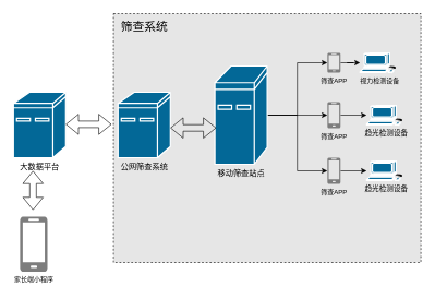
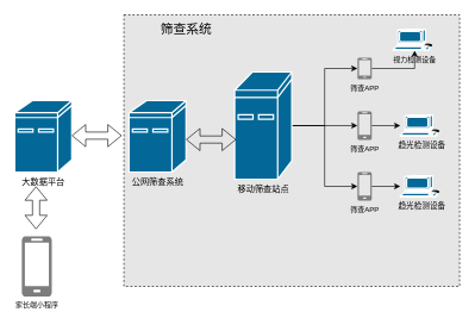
  <mxCell id="0" />
  <mxCell id="1" parent="0" />
  <mxCell id="2" value="" style="rounded=0;whiteSpace=wrap;html=1;dashed=1;fillColor=#E6E6E6;fontSize=15;" vertex="1" parent="1"><mxGeometry x="173" y="20" width="470" height="380" as="geometry" /></mxCell>
  <mxCell id="3" style="edgeStyle=orthogonalEdgeStyle;rounded=0;orthogonalLoop=1;jettySize=auto;html=1;exitX=1;exitY=0.5;exitDx=0;exitDy=0;exitPerimeter=0;entryX=0;entryY=0.5;entryDx=0;entryDy=0;entryPerimeter=0;endSize=6;fontSize=10;" edge="1" parent="1" source="6" target="8"><mxGeometry relative="1" as="geometry" /></mxCell>
  <mxCell id="4" style="edgeStyle=orthogonalEdgeStyle;rounded=0;orthogonalLoop=1;jettySize=auto;html=1;exitX=1;exitY=0.5;exitDx=0;exitDy=0;exitPerimeter=0;entryX=0;entryY=0.5;entryDx=0;entryDy=0;entryPerimeter=0;endSize=6;fontSize=10;" edge="1" parent="1" source="6" target="11"><mxGeometry relative="1" as="geometry" /></mxCell>
  <mxCell id="5" style="edgeStyle=orthogonalEdgeStyle;rounded=0;orthogonalLoop=1;jettySize=auto;html=1;exitX=1;exitY=0.5;exitDx=0;exitDy=0;exitPerimeter=0;entryX=0;entryY=0.5;entryDx=0;entryDy=0;entryPerimeter=0;endSize=6;fontSize=10;" edge="1" parent="1" source="6" target="14"><mxGeometry relative="1" as="geometry" /></mxCell>
  <mxCell id="6" value="移动筛查站点" style="shape=mxgraph.cisco.computers_and_peripherals.ibm_mini_as400;html=1;pointerEvents=1;dashed=0;fillColor=#036897;strokeColor=#ffffff;strokeWidth=2;verticalLabelPosition=bottom;verticalAlign=top;align=center;outlineConnect=0;" vertex="1" parent="1"><mxGeometry x="328" y="100" width="80" height="150" as="geometry" /></mxCell>
  <mxCell id="7" style="edgeStyle=orthogonalEdgeStyle;rounded=0;orthogonalLoop=1;jettySize=auto;html=1;exitX=1;exitY=0.5;exitDx=0;exitDy=0;exitPerimeter=0;endSize=6;fontSize=10;" edge="1" parent="1" source="8" target="9"><mxGeometry relative="1" as="geometry" /></mxCell>
  <mxCell id="8" value="&lt;font style=&quot;font-size: 10px;&quot;&gt;筛查APP&lt;/font&gt;" style="pointerEvents=1;shadow=0;dashed=0;html=1;strokeColor=none;labelPosition=center;verticalLabelPosition=bottom;verticalAlign=top;align=center;shape=mxgraph.azure.mobile;fillColor=#7D7D7D;fontSize=10;" vertex="1" parent="1"><mxGeometry x="500" y="80" width="20" height="30" as="geometry" /></mxCell>
- <mxCell id="9" value="视力检测设备" style="shape=mxgraph.cisco.computers_and_peripherals.workstation;html=1;pointerEvents=1;dashed=0;fillColor=#036897;strokeColor=#ffffff;strokeWidth=2;verticalLabelPosition=bottom;verticalAlign=top;align=center;outlineConnect=0;fontSize=10;" vertex="1" parent="1"><mxGeometry x="550" y="80" width="60" height="30" as="geometry" /></mxCell>
+ <mxCell id="9" value="视力检测设备" style="shape=mxgraph.cisco.computers_and_peripherals.workstation;html=1;pointerEvents=1;dashed=0;fillColor=#036897;strokeColor=#ffffff;strokeWidth=2;verticalLabelPosition=bottom;verticalAlign=top;align=center;outlineConnect=0;fontSize=10;" vertex="1" parent="1"><mxGeometry x="550" y="40" width="60" height="30" as="geometry" /></mxCell>
  <mxCell id="10" style="edgeStyle=orthogonalEdgeStyle;rounded=0;orthogonalLoop=1;jettySize=auto;html=1;exitX=1;exitY=0.5;exitDx=0;exitDy=0;exitPerimeter=0;endSize=6;fontSize=10;" edge="1" parent="1" source="11" target="12"><mxGeometry relative="1" as="geometry" /></mxCell>
  <mxCell id="11" value="筛查APP" style="pointerEvents=1;shadow=0;dashed=0;html=1;strokeColor=none;labelPosition=center;verticalLabelPosition=bottom;verticalAlign=top;align=center;shape=mxgraph.azure.mobile;fillColor=#7D7D7D;fontSize=10;" vertex="1" parent="1"><mxGeometry x="500" y="155" width="20" height="40" as="geometry" /></mxCell>
  <mxCell id="12" value="&lt;font style=&quot;font-size: 11px&quot; face=&quot;Times New Roman&quot;&gt;趋光检测设备&lt;/font&gt;" style="shape=mxgraph.cisco.computers_and_peripherals.workstation;html=1;pointerEvents=1;dashed=0;fillColor=#036897;strokeColor=#ffffff;strokeWidth=2;verticalLabelPosition=bottom;verticalAlign=top;align=center;outlineConnect=0;fontSize=10;" vertex="1" parent="1"><mxGeometry x="560" y="160" width="60" height="30" as="geometry" /></mxCell>
  <mxCell id="13" style="edgeStyle=orthogonalEdgeStyle;rounded=0;orthogonalLoop=1;jettySize=auto;html=1;exitX=1;exitY=0.5;exitDx=0;exitDy=0;exitPerimeter=0;endSize=6;fontSize=10;" edge="1" parent="1" source="14" target="15"><mxGeometry relative="1" as="geometry" /></mxCell>
  <mxCell id="14" value="筛查APP" style="pointerEvents=1;shadow=0;dashed=0;html=1;strokeColor=none;labelPosition=center;verticalLabelPosition=bottom;verticalAlign=top;align=center;shape=mxgraph.azure.mobile;fillColor=#7D7D7D;fontSize=10;" vertex="1" parent="1"><mxGeometry x="500" y="240" width="20" height="40" as="geometry" /></mxCell>
  <mxCell id="15" value="&lt;font style=&quot;font-size: 11px&quot; face=&quot;Times New Roman&quot;&gt;趋光检测设备&lt;/font&gt;" style="shape=mxgraph.cisco.computers_and_peripherals.workstation;html=1;pointerEvents=1;dashed=0;fillColor=#036897;strokeColor=#ffffff;strokeWidth=2;verticalLabelPosition=bottom;verticalAlign=top;align=center;outlineConnect=0;fontSize=10;" vertex="1" parent="1"><mxGeometry x="560" y="245" width="60" height="30" as="geometry" /></mxCell>
  <mxCell id="16" value="公网筛查系统" style="shape=mxgraph.cisco.computers_and_peripherals.ibm_mini_as400;html=1;pointerEvents=1;dashed=0;fillColor=#036897;strokeColor=#ffffff;strokeWidth=2;verticalLabelPosition=bottom;verticalAlign=top;align=center;outlineConnect=0;" vertex="1" parent="1"><mxGeometry x="180" y="140" width="80" height="100" as="geometry" /></mxCell>
  <mxCell id="17" value="大数据平台" style="shape=mxgraph.cisco.computers_and_peripherals.ibm_mini_as400;html=1;pointerEvents=1;dashed=0;fillColor=#036897;strokeColor=#ffffff;strokeWidth=2;verticalLabelPosition=bottom;verticalAlign=top;align=center;outlineConnect=0;" vertex="1" parent="1"><mxGeometry x="20" y="140" width="80" height="100" as="geometry" /></mxCell>
  <mxCell id="18" value="家长端小程序" style="pointerEvents=1;shadow=0;dashed=0;html=1;strokeColor=none;labelPosition=center;verticalLabelPosition=bottom;verticalAlign=top;align=center;shape=mxgraph.azure.mobile;fillColor=#7D7D7D;fontSize=10;" vertex="1" parent="1"><mxGeometry x="30" y="330" width="42" height="84" as="geometry" /></mxCell>
  <mxCell id="19" value="" style="shape=flexArrow;endArrow=classic;startArrow=classic;html=1;fontSize=10;" edge="1" parent="1"><mxGeometry width="50" height="50" relative="1" as="geometry"><mxPoint x="260" y="194.5" as="sourcePoint" /><mxPoint x="330" y="194.5" as="targetPoint" /></mxGeometry></mxCell>
  <mxCell id="20" value="" style="shape=flexArrow;endArrow=classic;startArrow=classic;html=1;fontSize=10;" edge="1" parent="1"><mxGeometry width="50" height="50" relative="1" as="geometry"><mxPoint x="100" y="189" as="sourcePoint" /><mxPoint x="170" y="189" as="targetPoint" /></mxGeometry></mxCell>
  <mxCell id="21" value="" style="shape=flexArrow;endArrow=classic;startArrow=classic;html=1;fontSize=10;" edge="1" parent="1"><mxGeometry width="50" height="50" relative="1" as="geometry"><mxPoint x="50" y="320" as="sourcePoint" /><mxPoint x="50" y="260" as="targetPoint" /></mxGeometry></mxCell>
- <mxCell id="22" value="筛查系统" style="text;html=1;resizable=0;autosize=1;align=center;verticalAlign=middle;points=[];fillColor=none;strokeColor=none;rounded=0;dashed=1;fontSize=18;" vertex="1" parent="1"><mxGeometry x="180" y="30" width="80" height="20" as="geometry" /></mxCell>
+ <mxCell id="22" value="筛查系统" style="text;html=1;resizable=0;autosize=1;align=center;verticalAlign=middle;points=[];fillColor=none;strokeColor=none;rounded=0;dashed=1;fontSize=18;" vertex="1" parent="1"><mxGeometry x="220" y="30" width="80" height="20" as="geometry" /></mxCell>
